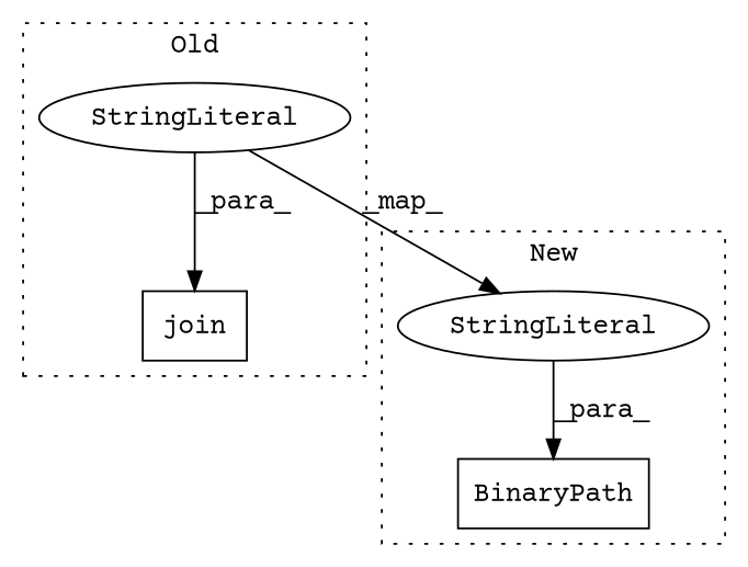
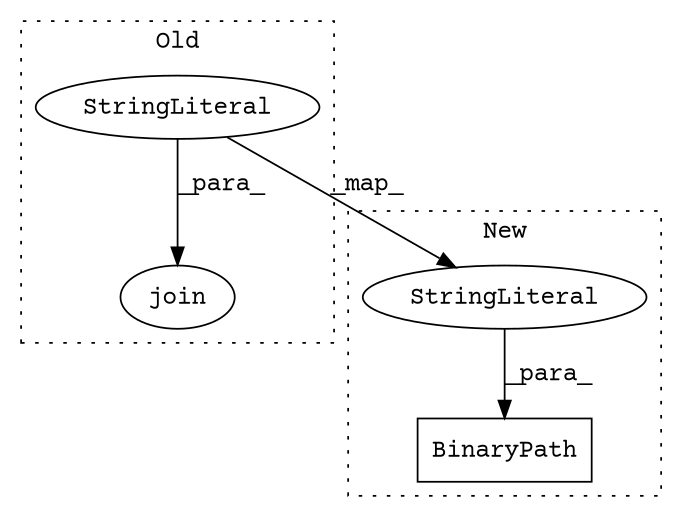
  digraph {
    fontname="Courier Prime"
    node [a=32 l=10 shape=box fontname="Courier Prime"]
    edge [fontname="Courier Prime"]
-   n1 [l="5,1" label=join s="2367,2406"]
+   n1 [l="5,1" label=join s="2367,2406" shape=ellipse]
    n2 [a=45 label=StringLiteral s=2396 shape=ellipse]
    n3 [l="11,1" label=BinaryPath s="2094,2115"]
    n4 [a=45 label=StringLiteral s=2105 shape=ellipse]
    subgraph cluster_1 {
      label=Old
      style=dotted
      n1
      n2
    }
    subgraph cluster_2 {
      label=New
      style=dotted
      n3
      n4
    }
    n2 -> n1 [label=_para_]
    n2 -> n4 [label=_map_]
    n4 -> n3 [label=_para_]
  }
